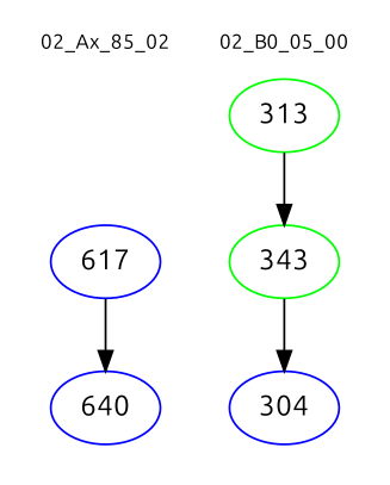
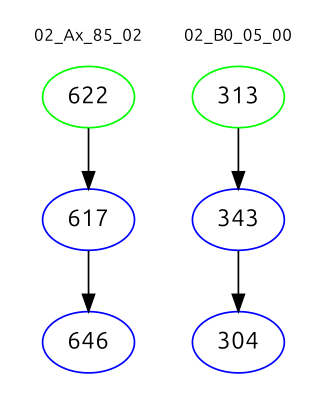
  digraph {
    fontname=Ubuntu
    node [color=blue fontname=Ubuntu]
    edge [color=black fontname=Ubuntu]
+   n1 [color=green label=622]
    n2 [label=617]
-   n3 [label=640]
+   n3 [label=646]
    n4 [color=green label=313]
-   n5 [color=green label=343]
+   n5 [label=343]
    n6 [label=304]
    subgraph cluster_1 {
      color=white
      fontsize=10
      label="02_Ax_85_02"
+     n1
      n2
      n3
    }
    subgraph cluster_2 {
      color=white
      fontsize=10
      label="02_B0_05_00"
      n4
      n5
      n6
    }
+   n1 -> n2
    n2 -> n3
    n4 -> n5
    n5 -> n6
  }
